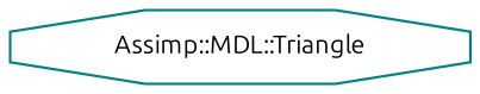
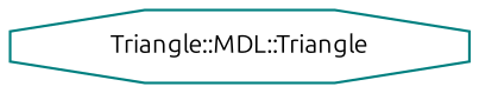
  digraph {
    rankdir=LR
    fontname=Ubuntu
-   n1 [color=teal fillcolor=white fontname=Ubuntu fontsize=10 height=0.2 label="Assimp::MDL::Triangle" shape=octagon style=filled width=0.4]
+   n1 [color=teal fillcolor=white fontname=Ubuntu fontsize=10 height=0.2 label="Triangle::MDL::Triangle" shape=octagon style=filled width=0.4]
  }
